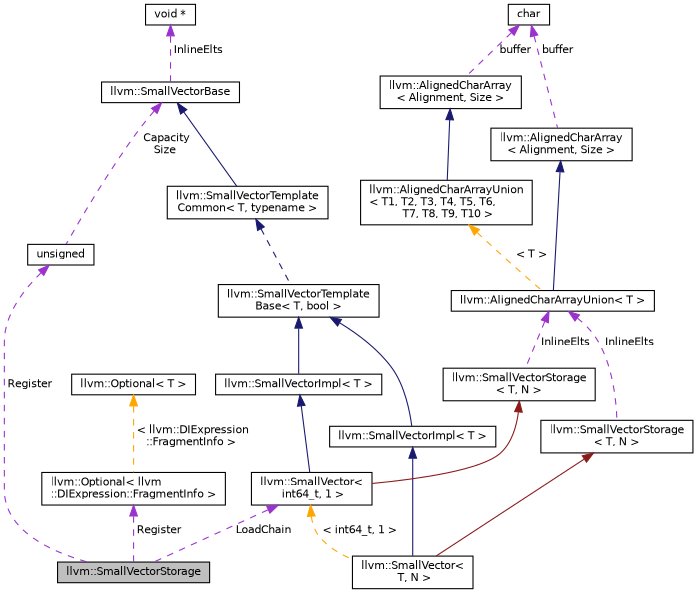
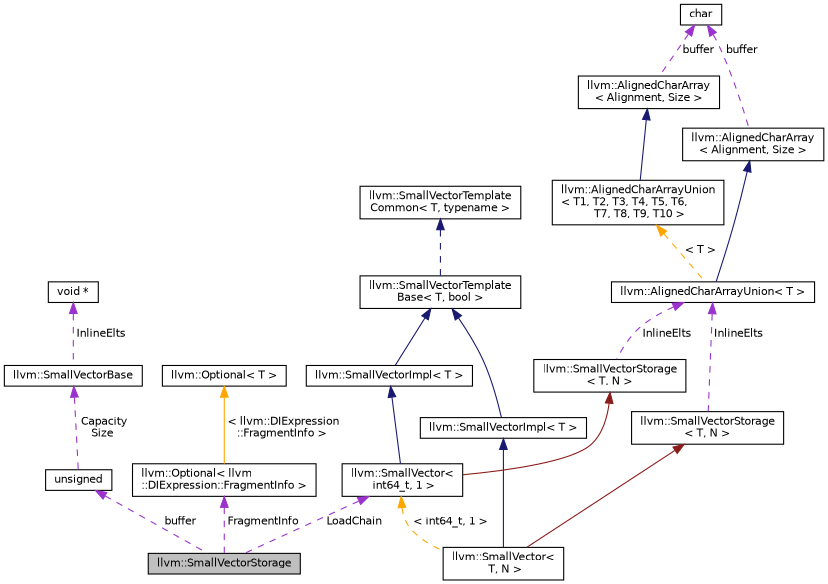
  digraph {
    rankdir=TB
    node [color=black fontname=Helvetica fontsize=10 shape=box]
    edge [color=darkorchid3 dir=back fontname=Helvetica fontsize=10 labelfontname=Helvetica labelfontsize=10 style=dashed]
    n1 [fillcolor=grey75 fontcolor=black height=0.2 label="llvm::SmallVectorStorage" style=filled width=0.4]
    n2 [height=0.2 label=unsigned width=0.4]
    n3 [height=0.2 label="llvm::SmallVectorBase" width=0.4]
    n4 [height=0.2 label="llvm::SmallVectorTemplate\lCommon\< T, typename \>" width=0.4]
    n5 [height=0.2 label="llvm::SmallVector\<\l int64_t, 1 \>" width=0.4]
    n6 [height=0.2 label="llvm::SmallVector\<\l T, N \>" width=0.4]
    n7 [height=0.2 label="llvm::SmallVectorImpl\< T \>" width=0.4]
    n8 [height=0.2 label="llvm::SmallVectorTemplate\lBase\< T, bool \>" width=0.4]
    n9 [height=0.2 label="llvm::SmallVectorImpl\< T \>" width=0.4]
    n10 [height=0.2 label="void *" width=0.4]
    n11 [height=0.2 label="llvm::SmallVectorStorage\l\< T, N \>" width=0.4]
    n12 [height=0.2 label="llvm::AlignedCharArrayUnion\< T \>" width=0.4]
    n13 [height=0.2 label="llvm::SmallVectorStorage\l\< T, N \>" width=0.4]
    n14 [height=0.2 label="llvm::AlignedCharArray\l\< Alignment, Size \>" width=0.4]
    n15 [height=0.2 label=char width=0.4]
    n16 [height=0.2 label="llvm::AlignedCharArray\l\< Alignment, Size \>" width=0.4]
    n17 [height=0.2 label="llvm::AlignedCharArrayUnion\l\< T1, T2, T3, T4, T5, T6,\l T7, T8, T9, T10 \>" width=0.4]
    n18 [height=0.2 label="llvm::Optional\< llvm\l::DIExpression::FragmentInfo \>" width=0.4]
    n19 [height=0.2 label="llvm::Optional\< T \>" width=0.4]
-   n2 -> n1 [label=" Register"]
+   n2 -> n1 [label=" buffer"]
    n3 -> n2 [label=" Capacity\nSize"]
-   n3 -> n4 [color=midnightblue style=solid]
    n4 -> n8 [color=midnightblue]
    n5 -> n1 [label=" LoadChain"]
    n5 -> n6 [color=orange label=" \< int64_t, 1 \>"]
    n7 -> n5 [color=midnightblue style=solid]
    n8 -> n7 [color=midnightblue style=solid]
    n8 -> n9 [color=midnightblue style=solid]
    n9 -> n6 [color=midnightblue style=solid]
    n10 -> n3 [label=" InlineElts"]
    n11 -> n5 [color=firebrick4 style=solid]
    n12 -> n11 [label=" InlineElts"]
    n12 -> n13 [label=" InlineElts"]
    n13 -> n6 [color=firebrick4 style=solid]
    n14 -> n12 [color=midnightblue style=solid]
    n15 -> n14 [label=" buffer"]
    n15 -> n16 [label=" buffer"]
    n16 -> n17 [color=midnightblue style=solid]
    n17 -> n12 [color=orange label=" \< T \>"]
-   n18 -> n1 [label=" Register"]
-   n19 -> n18 [color=orange label=" \< llvm::DIExpression\l::FragmentInfo \>"]
+   n18 -> n1 [label=" FragmentInfo"]
+   n19 -> n18 [color=orange label=" \< llvm::DIExpression\l::FragmentInfo \>" style=solid]
  }
